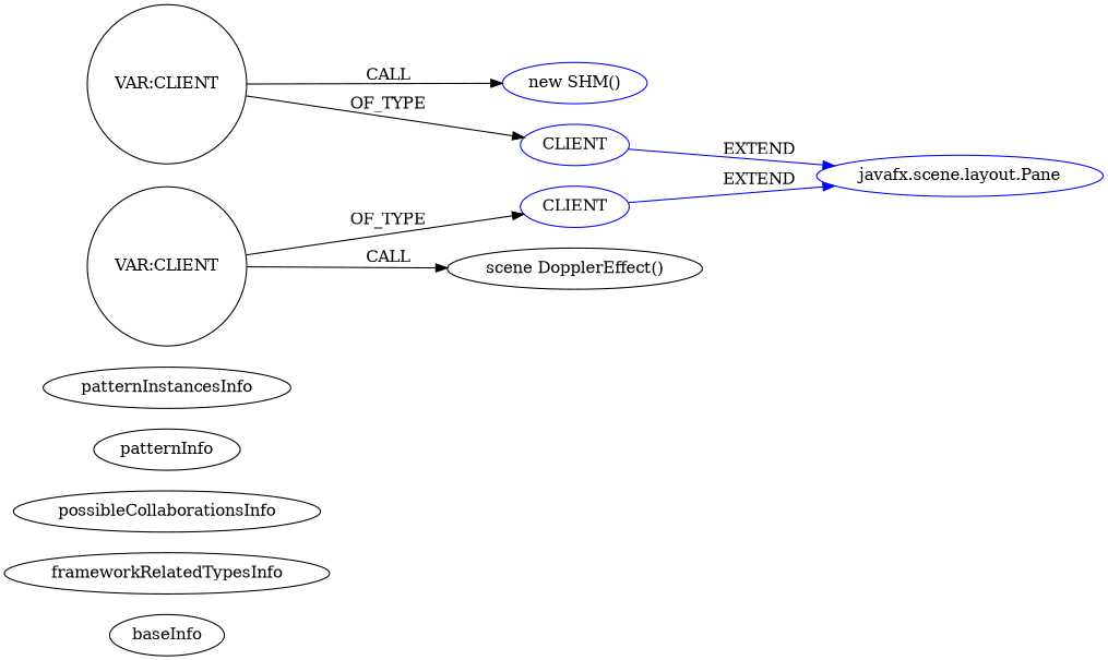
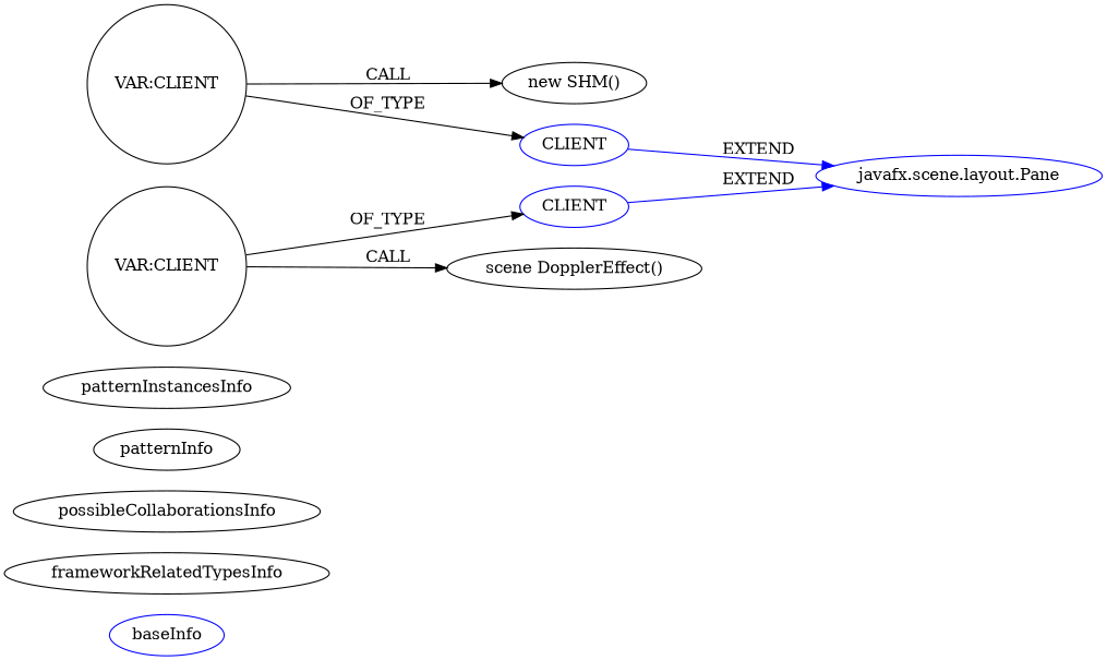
  digraph {
    rankdir=LR
    node [isFrameworkType=false]
-   baseInfo [category=pattern graphId=4473 isAnonymous=false possibleRelation=false isFrameworkType=""]
+   baseInfo [category=pattern graphId=4473 isAnonymous=false possibleRelation=false color=blue isFrameworkType=""]
    frameworkRelatedTypesInfo [isFrameworkType=""]
    possibleCollaborationsInfo [isFrameworkType=""]
    patternInfo [frequency=2.0 patternRootClient=null isFrameworkType=""]
    patternInstancesInfo [0="cmd802-projectmain~/cmd802-projectmain/projectmain-master/GroupProject/src/menu/Menu.java~Menu~2281" 1="cmd802-projectmain~/cmd802-projectmain/projectmain-master/GroupProject/src/menu/Menu.java~void addComponents(javafx.scene.layout.HBox)~2283" isFrameworkType=""]
-   n6 [label="new SHM()" vertexType=CONSTRUCTOR_CALL color=blue]
+   n6 [label="new SHM()" vertexType=CONSTRUCTOR_CALL]
    n7 [label="VAR:CLIENT" shape=circle vertexType=VARIABLE_EXPRESION]
    n8 [color=blue label=CLIENT vertexType=REFERENCE_CLIENT_CLASS_DECLARATION]
    n9 [color=blue label="javafx.scene.layout.Pane" vertexType=FRAMEWORK_CLASS_TYPE]
    n10 [color=blue label=CLIENT vertexType=REFERENCE_CLIENT_CLASS_DECLARATION]
    n11 [label="VAR:CLIENT" shape=circle vertexType=VARIABLE_EXPRESION]
    n12 [label="scene DopplerEffect()" vertexType=CONSTRUCTOR_CALL]
    n7 -> n6 [label=CALL]
    n7 -> n8 [label=OF_TYPE]
    n8 -> n9 [color=blue label=EXTEND]
    n10 -> n9 [color=blue label=EXTEND]
    n11 -> n10 [label=OF_TYPE]
    n11 -> n12 [label=CALL]
  }
